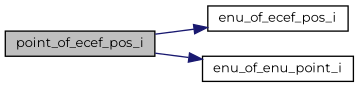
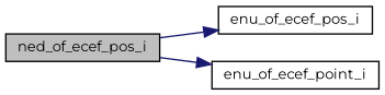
  digraph {
    fontname=Montserrat
    rankdir=LR
    node [color=black fillcolor=white fontname=Montserrat fontsize=10 shape=record style=filled]
    edge [color=midnightblue fontname=Montserrat fontsize=10 labelfontname=FreeSans labelfontsize=10 style=solid]
-   n1 [fillcolor=grey75 fontcolor=black height=0.2 label=point_of_ecef_pos_i width=0.4]
+   n1 [fillcolor=grey75 fontcolor=black height=0.2 label=ned_of_ecef_pos_i width=0.4]
    n2 [height=0.2 label=enu_of_ecef_pos_i width=0.4]
-   n3 [height=0.2 label=enu_of_enu_point_i width=0.4]
+   n3 [height=0.2 label=enu_of_ecef_point_i width=0.4]
    n1 -> n2
    n1 -> n3
  }
